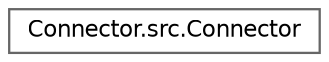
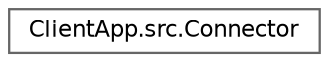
  digraph {
    rankdir=TB
-   n1 [color=grey40 fillcolor=white fontname=Helvetica fontsize=10 height=0.2 label="Connector.src.Connector" shape=box style=filled width=0.4]
+   n1 [color=grey40 fillcolor=white fontname=Helvetica fontsize=10 height=0.2 label="ClientApp.src.Connector" shape=box style=filled width=0.4]
  }
